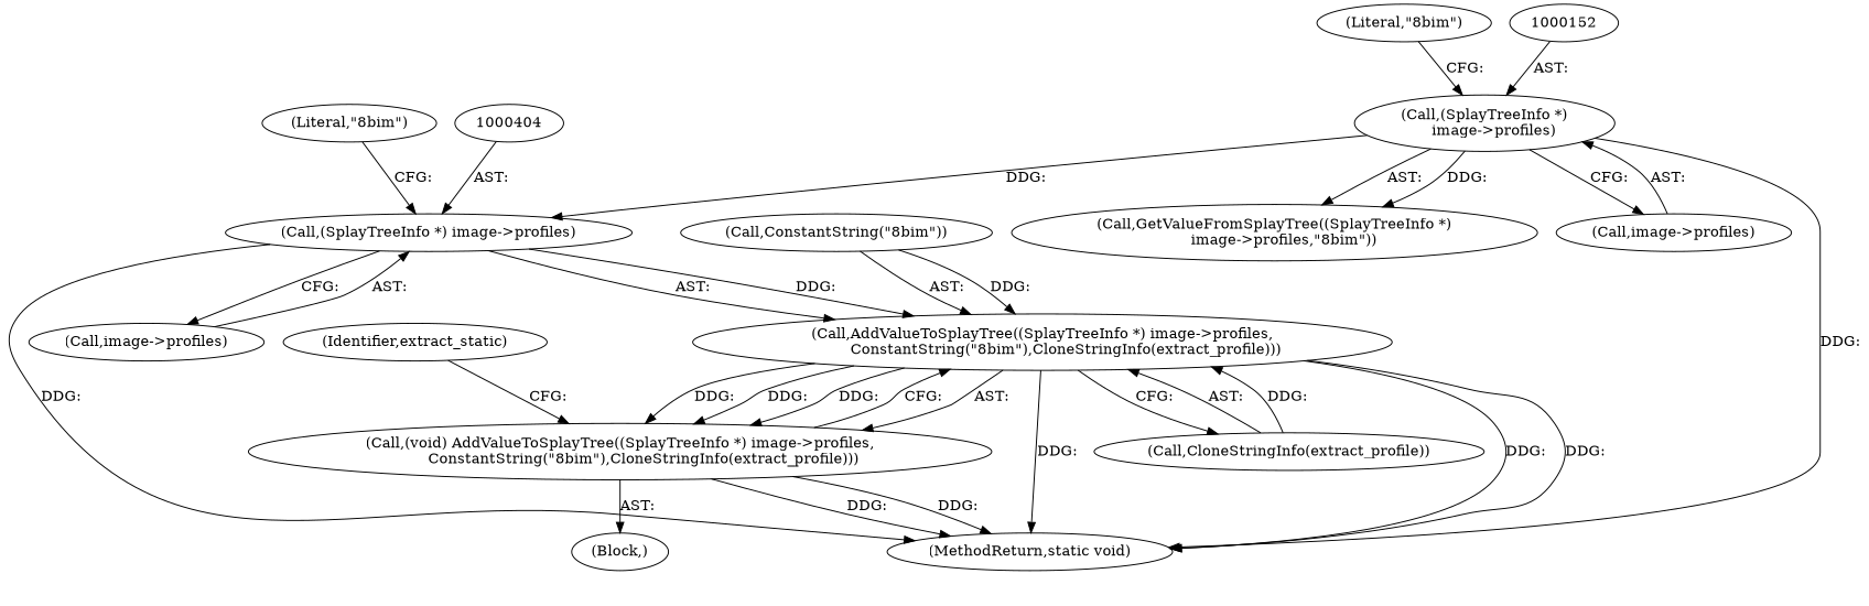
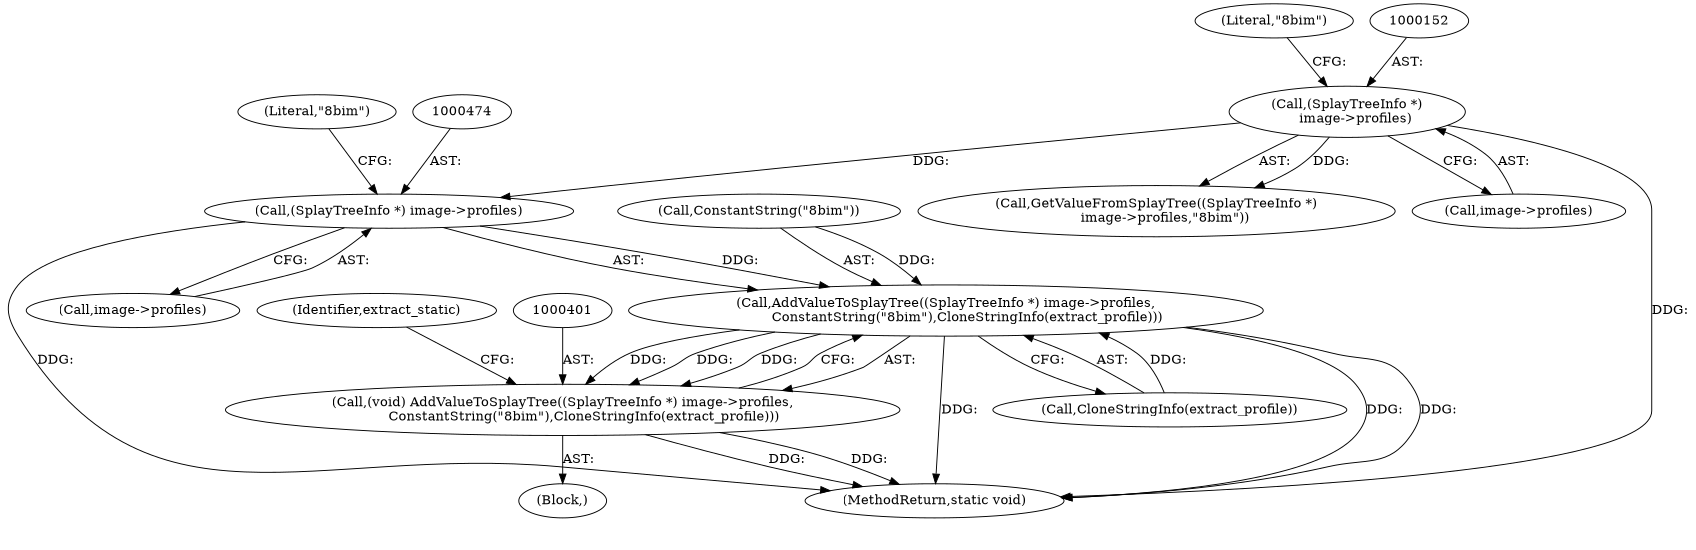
  digraph {
    n1 [label="(Call,(SplayTreeInfo *) image->profiles)"]
    n2 [label="(Call,AddValueToSplayTree((SplayTreeInfo *) image->profiles,\n          ConstantString(\"8bim\"),CloneStringInfo(extract_profile)))"]
    n3 [label="(Call,image->profiles)"]
    n4 [label="(MethodReturn,static void)"]
    n5 [label="(Call,(void) AddValueToSplayTree((SplayTreeInfo *) image->profiles,\n          ConstantString(\"8bim\"),CloneStringInfo(extract_profile)))"]
    n6 [label="(Call,CloneStringInfo(extract_profile))"]
    n7 [label="(Call,(SplayTreeInfo *)\n    image->profiles)"]
    n8 [label="(Call,GetValueFromSplayTree((SplayTreeInfo *)\n    image->profiles,\"8bim\"))"]
    n9 [label="(Call,image->profiles)"]
    n10 [label="(Block,)"]
    n11 [label="(Call,ConstantString(\"8bim\"))"]
    n12 [label="(Literal,\"8bim\")"]
    n13 [label="(Identifier,extract_static)"]
    n14 [label="(Literal,\"8bim\")"]
-   1000404
+   1000404 [label=1000474]
    1000152
+   1000401
    n1 -> n2 [label="AST: "]
    n1 -> n2 [label="DDG: "]
    n1 -> n3 [label="CFG: "]
    n1 -> n4 [label="DDG: "]
    n2 -> n4 [label="DDG: "]
    n2 -> n4 [label="DDG: "]
    n2 -> n4 [label="DDG: "]
    n2 -> n5 [label="AST: "]
    n2 -> n5 [label="DDG: "]
    n2 -> n5 [label="DDG: "]
    n2 -> n5 [label="DDG: "]
    n2 -> n6 [label="CFG: "]
    n3 -> n1 [label="AST: "]
    n5 -> n2 [label="CFG: "]
    n5 -> n4 [label="DDG: "]
    n5 -> n4 [label="DDG: "]
    n5 -> n10 [label="AST: "]
    n6 -> n2 [label="AST: "]
    n6 -> n2 [label="DDG: "]
    n7 -> n1 [label="DDG: "]
    n7 -> n4 [label="DDG: "]
    n7 -> n8 [label="AST: "]
    n7 -> n8 [label="DDG: "]
    n7 -> n9 [label="CFG: "]
    n9 -> n7 [label="AST: "]
    n11 -> n2 [label="AST: "]
    n11 -> n2 [label="DDG: "]
    n12 -> n7 [label="CFG: "]
    n13 -> n5 [label="CFG: "]
    n14 -> n1 [label="CFG: "]
    1000404 -> n1 [label="AST: "]
    1000152 -> n7 [label="AST: "]
+   1000401 -> n5 [label="AST: "]
  }
